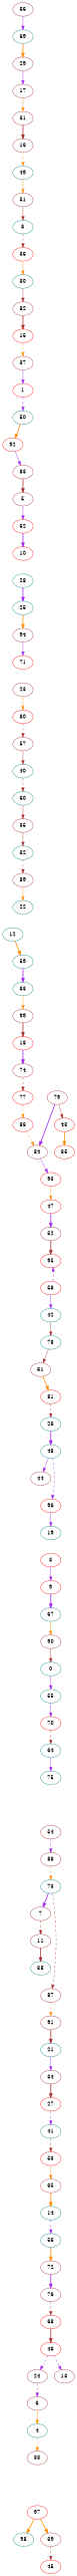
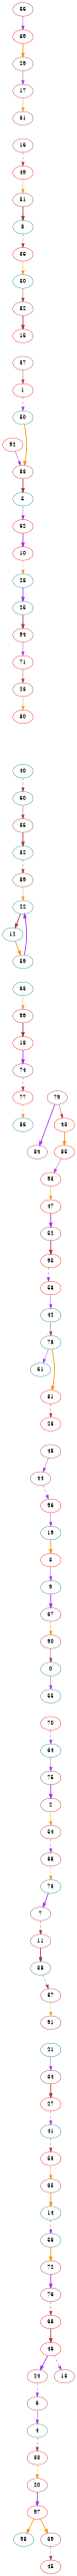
  digraph {
    node [color=brown]
    edge [color=purple style=bold]
    n1 [label=66]
-   n2 [color=teal label=69]
+   n2 [color=red label=69]
    n3 [label=29]
    n4 [label=17]
    n5 [label=31]
    n6 [label=16]
-   n7 [color=teal label=49]
+   n7 [color=red label=49]
    n8 [label=51]
    n9 [color=teal label=8]
    n10 [color=red label=36]
    n11 [color=teal label=30]
    n12 [label=82]
    n13 [color=red label=15]
    n14 [label=37]
    n15 [color=red label=1]
    n16 [color=teal label=50]
    n17 [color=red label=92]
    n18 [label=83]
-   n19 [label=5]
+   n19 [color=teal label=5]
    n20 [color=red label=62]
    n21 [color=red label=10]
    n22 [color=teal label=28]
    n23 [color=teal label=25]
    n24 [label=94]
    n25 [color=red label=71]
    n26 [label=23]
    n27 [color=red label=80]
-   n28 [label=57]
    n29 [color=teal label=40]
    n30 [color=teal label=60]
    n31 [label=35]
    n32 [color=teal label=32]
    n33 [label=89]
    n34 [color=teal label=22]
    n35 [color=teal label=12]
    n36 [color=teal label=59]
    n37 [color=teal label=63]
    n38 [label=99]
    n39 [color=red label=18]
    n40 [label=74]
    n41 [color=red label=77]
-   n42 [color=red label=86]
+   n42 [color=teal label=86]
    n43 [label=84]
    n44 [label=79]
    n45 [color=red label=43]
    n46 [color=red label=85]
    n47 [color=red label=93]
    n48 [color=red label=47]
    n49 [label=52]
    n50 [color=red label=95]
    n51 [color=red label=58]
    n52 [color=teal label=42]
    n53 [color=teal label=78]
-   n54 [label=61]
+   n54 [color=teal label=61]
    n55 [color=red label=81]
-   n56 [color=teal label=26]
-   n57 [color=teal label=48]
+   n56 [color=red label=26]
+   n57 [label=48]
    n58 [label=44]
    n59 [color=red label=96]
    n60 [color=teal label=19]
    n61 [color=red label=3]
-   n62 [color=red label=9]
-   n63 [color=teal label=67]
+   n62 [color=teal label=9]
+   n63 [label=67]
    n64 [label=90]
    n65 [color=teal label=0]
    n66 [color=teal label=55]
    n67 [color=red label=70]
    n68 [color=teal label=64]
-   n69 [color=teal label=75]
+   n69 [label=75]
+   n70 [label=2]
    n71 [label=54]
    n72 [label=88]
    n73 [color=teal label=73]
    n74 [label=7]
    n75 [label=11]
    n76 [color=teal label=38]
    n77 [label=87]
    n78 [label=91]
    n79 [color=teal label=21]
    n80 [label=34]
    n81 [color=red label=27]
    n82 [color=teal label=41]
    n83 [color=red label=53]
    n84 [label=65]
    n85 [color=teal label=14]
    n86 [color=teal label=56]
    n87 [label=72]
    n88 [label=76]
    n89 [color=red label=68]
    n90 [color=red label=46]
    n91 [label=24]
    n92 [label=13]
    n93 [label=6]
    n94 [color=teal label=4]
    n95 [label=33]
+   n96 [label=20]
    n97 [color=red label=97]
    n98 [color=teal label=98]
    n99 [label=39]
    n100 [color=red label=45]
    n1 -> n2 [style=solid]
    n2 -> n3 [color=darkorange]
    n3 -> n4 [style=solid]
    n4 -> n5 [color=darkorange style=solid]
-   n5 -> n6 [color=brown]
-   n6 -> n7 [color=darkorange style=dashed]
+   n6 -> n7 [color=brown style=dashed]
    n7 -> n8 [color=darkorange style=solid]
-   n8 -> n9 [color=brown style=solid]
+   n8 -> n9 [color=brown]
    n9 -> n10 [color=brown style=dashed]
    n10 -> n11 [color=darkorange style=solid]
    n11 -> n12 [color=brown style=solid]
    n12 -> n13 [color=brown]
-   n13 -> n14 [color=darkorange style=dashed]
-   n14 -> n15 [style=solid]
+   n14 -> n15 [color=brown style=solid]
    n15 -> n16 [style=dashed]
-   n16 -> n17 [color=darkorange]
+   n16 -> n18 [color=darkorange]
    n17 -> n18 [style=solid]
    n18 -> n19 [color=brown]
    n19 -> n20 [style=solid]
    n20 -> n21
+   n21 -> n22 [color=darkorange style=dashed]
    n22 -> n23
-   n23 -> n24 [color=darkorange]
+   n23 -> n24 [color=brown]
    n24 -> n25 [style=solid]
+   n25 -> n26 [color=brown style=solid]
    n26 -> n27 [color=darkorange style=solid]
-   n27 -> n28 [color=brown style=dashed]
-   n28 -> n29 [color=brown style=solid]
    n29 -> n30 [color=brown style=dashed]
    n30 -> n31 [color=brown style=solid]
-   n31 -> n32 [color=brown style=solid]
+   n31 -> n32 [color=brown]
    n32 -> n33 [color=brown style=dashed]
    n33 -> n34 [color=darkorange style=solid]
+   n34 -> n35 [color=brown]
    n35 -> n36 [color=darkorange]
-   n36 -> n37
+   n36 -> n34
    n37 -> n38 [color=darkorange style=solid]
    n38 -> n39 [color=brown]
    n39 -> n40
    n40 -> n41 [color=brown style=dashed]
    n41 -> n42 [color=darkorange style=dashed]
-   n42 -> n43 [color=darkorange style=dashed]
    n44 -> n43
    n44 -> n45 [color=brown style=solid]
    n45 -> n46 [color=darkorange]
-   n43 -> n47 [style=solid]
+   n46 -> n47 [style=solid]
    n47 -> n48 [color=darkorange style=solid]
    n48 -> n49
    n49 -> n50 [color=brown]
-   n51 -> n50 [style=dashed]
+   n50 -> n51 [style=dashed]
    n51 -> n52 [style=solid]
    n52 -> n53 [color=brown style=solid]
-   n53 -> n54 [color=brown style=solid]
-   n54 -> n55 [color=darkorange]
+   n53 -> n54 [style=solid]
+   n53 -> n55 [color=darkorange]
    n55 -> n56 [color=brown style=dashed]
-   n56 -> n57
    n57 -> n58 [style=solid]
-   n57 -> n59 [style=dashed]
+   n58 -> n59 [style=dashed]
    n59 -> n60 [style=solid]
+   n60 -> n61 [color=darkorange]
    n61 -> n62 [style=solid]
    n62 -> n63
    n63 -> n64 [color=darkorange style=solid]
    n64 -> n65 [color=brown style=solid]
    n65 -> n66 [style=solid]
-   n66 -> n67 [style=solid]
-   n67 -> n68 [color=brown style=dashed]
+   n67 -> n68 [style=dashed]
    n68 -> n69 [style=solid]
+   n69 -> n70
+   n70 -> n71 [color=darkorange style=solid]
    n71 -> n72 [style=dashed]
    n72 -> n73 [color=darkorange style=dashed]
    n73 -> n74
    n74 -> n75 [color=brown style=dashed]
    n75 -> n76 [color=brown]
-   n73 -> n77 [color=brown style=dashed]
+   n76 -> n77 [color=brown style=dashed]
    n77 -> n78 [color=darkorange style=dashed]
-   n78 -> n79 [color=brown]
    n79 -> n80 [style=solid]
    n80 -> n81 [color=brown]
    n81 -> n82 [style=dashed]
    n82 -> n83 [color=brown style=dashed]
    n83 -> n84 [color=darkorange style=solid]
    n84 -> n85 [color=darkorange]
    n85 -> n86 [style=dashed]
    n86 -> n87 [color=darkorange]
    n87 -> n88
    n88 -> n89 [color=brown style=dashed]
    n89 -> n90 [color=brown]
-   n90 -> n91 [style=dashed]
+   n90 -> n91
    n90 -> n92 [style=dashed]
    n91 -> n93 [style=dashed]
-   n93 -> n94 [color=darkorange style=solid]
-   n94 -> n95 [color=darkorange style=dashed]
+   n93 -> n94 [style=solid]
+   n94 -> n95 [color=brown style=dashed]
+   n95 -> n96 [color=darkorange style=dashed]
+   n96 -> n97
    n97 -> n98 [color=darkorange]
    n97 -> n99 [color=darkorange]
    n99 -> n100 [color=brown style=dashed]
  }
